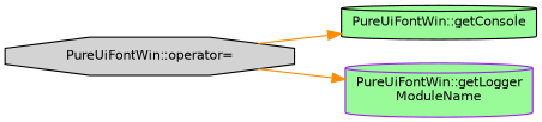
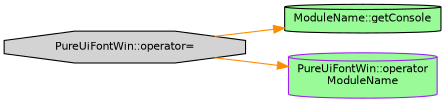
  digraph {
    rankdir=LR
    node [color=black fillcolor=palegreen fontname=Helvetica fontsize=10 shape=cylinder style=filled]
    edge [color=darkorange fontname=Helvetica fontsize=10 labelfontname=Helvetica labelfontsize=10 style=solid]
    n1 [fillcolor=lightgrey fontcolor=black height=0.2 label="PureUiFontWin::operator=" shape=octagon width=0.4]
-   n2 [height=0.2 label="PureUiFontWin::getConsole" width=0.4]
-   n3 [color=purple height=0.2 label="PureUiFontWin::getLogger\lModuleName" width=0.4]
+   n2 [height=0.2 label="ModuleName::getConsole" width=0.4]
+   n3 [color=purple height=0.2 label="PureUiFontWin::operator\lModuleName" width=0.4]
    n1 -> n2
    n1 -> n3
  }
